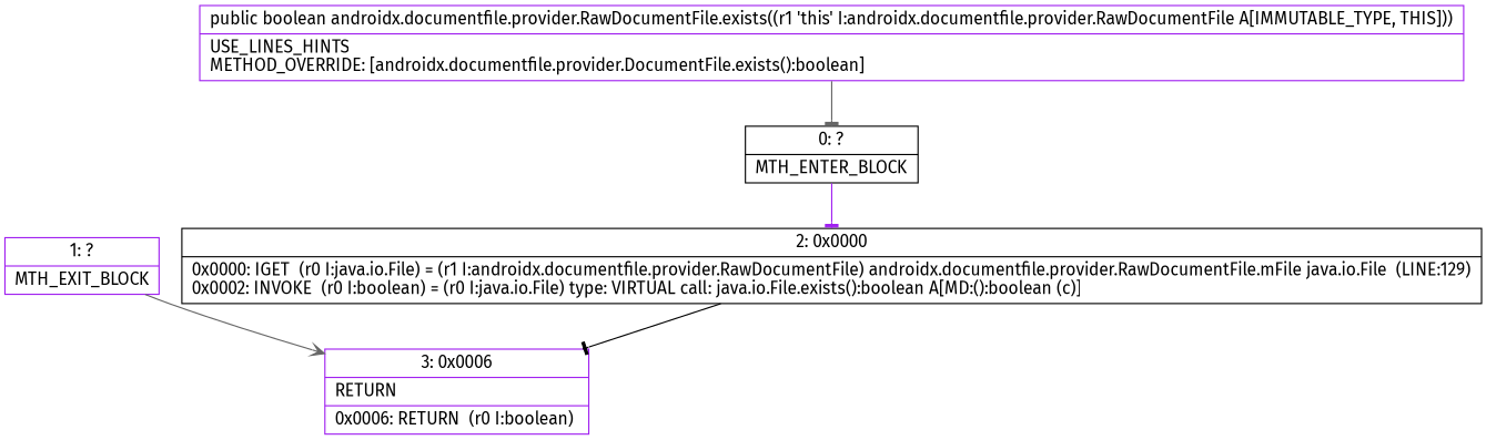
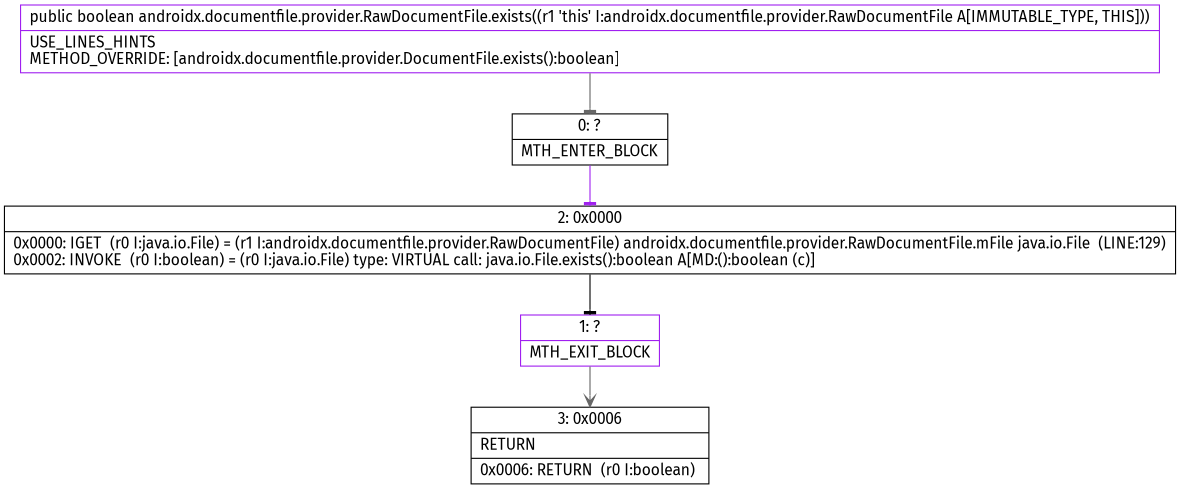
  digraph {
    fontname="Fira Sans"
    node [color=purple fontname="Fira Sans" shape=record]
    edge [arrowhead=tee color=gray40 fontname="Fira Sans"]
    n1 [color=black label="{0\:\ ?|MTH_ENTER_BLOCK\l}"]
    n2 [color=black label="{2\:\ 0x0000|0x0000: IGET  (r0 I:java.io.File) = (r1 I:androidx.documentfile.provider.RawDocumentFile) androidx.documentfile.provider.RawDocumentFile.mFile java.io.File  (LINE:129)\l0x0002: INVOKE  (r0 I:boolean) = (r0 I:java.io.File) type: VIRTUAL call: java.io.File.exists():boolean A[MD:():boolean (c)]\l}"]
-   n3 [label="{3\:\ 0x0006|RETURN\l|0x0006: RETURN  (r0 I:boolean) \l}"]
+   n3 [color=black label="{3\:\ 0x0006|RETURN\l|0x0006: RETURN  (r0 I:boolean) \l}"]
    n4 [label="{1\:\ ?|MTH_EXIT_BLOCK\l}"]
    n5 [label="{public boolean androidx.documentfile.provider.RawDocumentFile.exists((r1 'this' I:androidx.documentfile.provider.RawDocumentFile A[IMMUTABLE_TYPE, THIS]))  | USE_LINES_HINTS\lMETHOD_OVERRIDE: [androidx.documentfile.provider.DocumentFile.exists():boolean]\l}"]
    n1 -> n2 [color=purple]
-   n2 -> n3 [color=black]
+   n2 -> n4 [color=black]
    n4 -> n3 [arrowhead=vee]
    n5 -> n1
  }
